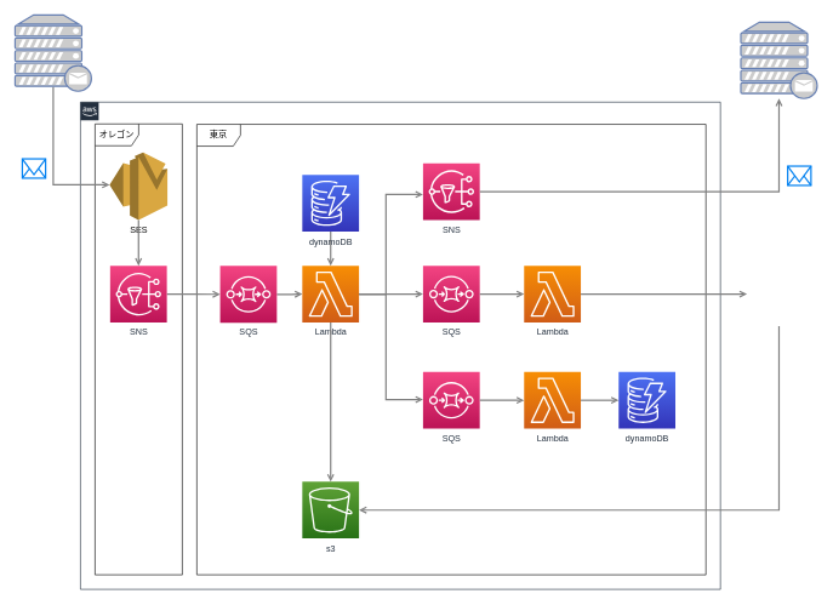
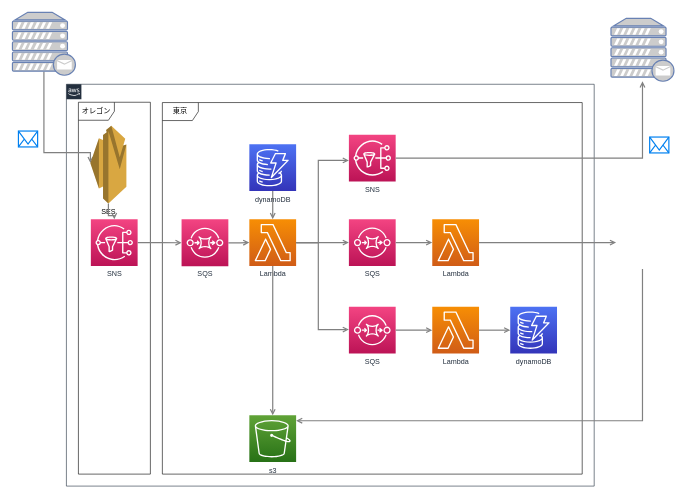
  <mxCell id="0" />
  <mxCell id="1" parent="0" />
  <mxCell id="2" value="" style="points=[[0,0],[0.25,0],[0.5,0],[0.75,0],[1,0],[1,0.25],[1,0.5],[1,0.75],[1,1],[0.75,1],[0.5,1],[0.25,1],[0,1],[0,0.75],[0,0.5],[0,0.25]];outlineConnect=0;gradientColor=none;html=1;whiteSpace=wrap;fontSize=12;fontStyle=0;shape=mxgraph.aws4.group;grIcon=mxgraph.aws4.group_aws_cloud_alt;strokeColor=#232F3E;fillColor=none;verticalAlign=top;align=left;spacingLeft=30;fontColor=#232F3E;dashed=0;" parent="1" vertex="1"><mxGeometry x="110" y="140" width="880" height="670" as="geometry" /></mxCell>
  <mxCell id="3" value="オレゴン" style="shape=umlFrame;whiteSpace=wrap;html=1;" parent="1" vertex="1"><mxGeometry x="130" y="170" width="120" height="620" as="geometry" /></mxCell>
  <mxCell id="4" value="東京" style="shape=umlFrame;whiteSpace=wrap;html=1;" parent="1" vertex="1"><mxGeometry x="270" y="170.5" width="700" height="619.5" as="geometry" /></mxCell>
  <mxCell id="5" style="edgeStyle=orthogonalEdgeStyle;rounded=0;orthogonalLoop=1;jettySize=auto;html=1;startArrow=none;startFill=0;endArrow=open;endFill=0;strokeWidth=2;strokeColor=#808080;" parent="1" source="12" target="7" edge="1"><mxGeometry relative="1" as="geometry"><mxPoint x="506.5" y="251.5" as="sourcePoint" /><mxPoint x="579" y="252" as="targetPoint" /><Array as="points" /></mxGeometry></mxCell>
  <mxCell id="6" style="edgeStyle=orthogonalEdgeStyle;rounded=0;orthogonalLoop=1;jettySize=auto;html=1;startArrow=none;startFill=0;endArrow=open;endFill=0;strokeWidth=2;strokeColor=#808080;" parent="1" source="13" target="12" edge="1"><mxGeometry relative="1" as="geometry"><Array as="points" /><mxPoint x="349" y="200" as="sourcePoint" /><mxPoint x="460" y="272" as="targetPoint" /></mxGeometry></mxCell>
  <mxCell id="7" value="Lambda" style="outlineConnect=0;fontColor=#232F3E;gradientColor=#F78E04;gradientDirection=north;fillColor=#D05C17;strokeColor=#ffffff;dashed=0;verticalLabelPosition=bottom;verticalAlign=top;align=center;html=1;fontSize=12;fontStyle=0;aspect=fixed;shape=mxgraph.aws4.resourceIcon;resIcon=mxgraph.aws4.lambda;" parent="1" vertex="1"><mxGeometry x="415" y="365" width="78" height="78" as="geometry" /></mxCell>
  <mxCell id="8" style="edgeStyle=orthogonalEdgeStyle;rounded=0;orthogonalLoop=1;jettySize=auto;html=1;startArrow=none;startFill=0;endArrow=open;endFill=0;strokeWidth=2;strokeColor=#808080;" parent="1" source="7" target="16" edge="1"><mxGeometry relative="1" as="geometry"><mxPoint x="659.5" y="251.5" as="sourcePoint" /><mxPoint x="732" y="257" as="targetPoint" /><Array as="points"><mxPoint x="530" y="404" /><mxPoint x="530" y="267" /></Array></mxGeometry></mxCell>
  <mxCell id="9" style="rounded=0;orthogonalLoop=1;jettySize=auto;html=1;startArrow=none;startFill=0;endArrow=open;endFill=0;strokeWidth=2;strokeColor=#808080;entryX=0;entryY=0.48;entryDx=0;entryDy=0;entryPerimeter=0;exitX=0.5;exitY=0.94;exitDx=0;exitDy=0;exitPerimeter=0;edgeStyle=orthogonalEdgeStyle;" parent="1" source="10" target="11" edge="1"><mxGeometry relative="1" as="geometry"><mxPoint x="460" y="70" as="sourcePoint" /><mxPoint x="418.5" y="252" as="targetPoint" /><Array as="points"><mxPoint x="73" y="254" /></Array></mxGeometry></mxCell>
  <mxCell id="10" value="" style="fontColor=#0066CC;verticalAlign=top;verticalLabelPosition=bottom;labelPosition=center;align=center;html=1;outlineConnect=0;fillColor=#CCCCCC;strokeColor=#6881B3;gradientColor=none;gradientDirection=north;strokeWidth=2;shape=mxgraph.networks.mail_server;labelBackgroundColor=none;" parent="1" vertex="1"><mxGeometry x="20" y="20" width="105" height="105" as="geometry" /></mxCell>
- <mxCell id="11" value="SES" style="outlineConnect=0;dashed=0;verticalLabelPosition=bottom;verticalAlign=top;align=center;html=1;shape=mxgraph.aws3.ses;fillColor=#D9A741;gradientColor=none;labelBackgroundColor=none;" parent="1" vertex="1"><mxGeometry x="150" y="209" width="79.5" height="93" as="geometry" /></mxCell>
+ <mxCell id="11" value="SES" style="outlineConnect=0;dashed=0;verticalLabelPosition=bottom;verticalAlign=top;align=center;html=1;shape=mxgraph.aws3.ses;fillColor=#D9A741;gradientColor=none;labelBackgroundColor=none;" parent="1" vertex="1"><mxGeometry x="150" y="209" width="60" height="130" as="geometry" /></mxCell>
  <mxCell id="12" value="SQS" style="outlineConnect=0;fontColor=#232F3E;gradientColor=#F34482;gradientDirection=north;fillColor=#BC1356;strokeColor=#ffffff;dashed=0;verticalLabelPosition=bottom;verticalAlign=top;align=center;html=1;fontSize=12;fontStyle=0;aspect=fixed;shape=mxgraph.aws4.resourceIcon;resIcon=mxgraph.aws4.sqs;labelBackgroundColor=none;" parent="1" vertex="1"><mxGeometry x="302" y="365.25" width="78" height="78" as="geometry" /></mxCell>
  <mxCell id="13" value="SNS" style="outlineConnect=0;fontColor=#232F3E;gradientColor=#F34482;gradientDirection=north;fillColor=#BC1356;strokeColor=#ffffff;dashed=0;verticalLabelPosition=bottom;verticalAlign=top;align=center;html=1;fontSize=12;fontStyle=0;aspect=fixed;shape=mxgraph.aws4.resourceIcon;resIcon=mxgraph.aws4.sns;labelBackgroundColor=none;" parent="1" vertex="1"><mxGeometry x="150.75" y="365" width="78" height="78" as="geometry" /></mxCell>
  <mxCell id="14" value="" style="html=1;verticalLabelPosition=bottom;align=center;labelBackgroundColor=#ffffff;verticalAlign=top;strokeWidth=2;strokeColor=#0080F0;shadow=0;dashed=0;shape=mxgraph.ios7.icons.mail;" parent="1" vertex="1"><mxGeometry x="30" y="218" width="32" height="26.5" as="geometry" /></mxCell>
  <mxCell id="15" style="edgeStyle=orthogonalEdgeStyle;rounded=0;orthogonalLoop=1;jettySize=auto;html=1;startArrow=none;startFill=0;endArrow=open;endFill=0;strokeWidth=2;strokeColor=#808080;" parent="1" source="11" target="13" edge="1"><mxGeometry relative="1" as="geometry"><Array as="points" /><mxPoint x="234" y="256" as="sourcePoint" /><mxPoint x="290" y="256" as="targetPoint" /></mxGeometry></mxCell>
  <mxCell id="16" value="SNS" style="outlineConnect=0;fontColor=#232F3E;gradientColor=#F34482;gradientDirection=north;fillColor=#BC1356;strokeColor=#ffffff;dashed=0;verticalLabelPosition=bottom;verticalAlign=top;align=center;html=1;fontSize=12;fontStyle=0;aspect=fixed;shape=mxgraph.aws4.resourceIcon;resIcon=mxgraph.aws4.sns;labelBackgroundColor=none;" parent="1" vertex="1"><mxGeometry x="581" y="224" width="78" height="78" as="geometry" /></mxCell>
  <mxCell id="17" style="edgeStyle=orthogonalEdgeStyle;rounded=0;orthogonalLoop=1;jettySize=auto;html=1;startArrow=none;startFill=0;endArrow=open;endFill=0;strokeWidth=2;strokeColor=#808080;" parent="1" source="16" target="18" edge="1"><mxGeometry relative="1" as="geometry"><Array as="points" /><mxPoint x="810" y="257" as="sourcePoint" /><mxPoint x="457" y="267" as="targetPoint" /></mxGeometry></mxCell>
  <mxCell id="18" value="" style="fontColor=#0066CC;verticalAlign=top;verticalLabelPosition=bottom;labelPosition=center;align=center;html=1;outlineConnect=0;fillColor=#CCCCCC;strokeColor=#6881B3;gradientColor=none;gradientDirection=north;strokeWidth=2;shape=mxgraph.networks.mail_server;labelBackgroundColor=none;" parent="1" vertex="1"><mxGeometry x="1018" y="30" width="105" height="105" as="geometry" /></mxCell>
  <mxCell id="19" value="" style="html=1;verticalLabelPosition=bottom;align=center;labelBackgroundColor=#ffffff;verticalAlign=top;strokeWidth=2;strokeColor=#0080F0;shadow=0;dashed=0;shape=mxgraph.ios7.icons.mail;" parent="1" vertex="1"><mxGeometry x="1082.5" y="228" width="32" height="26.5" as="geometry" /></mxCell>
  <mxCell id="20" value="SQS" style="outlineConnect=0;fontColor=#232F3E;gradientColor=#F34482;gradientDirection=north;fillColor=#BC1356;strokeColor=#ffffff;dashed=0;verticalLabelPosition=bottom;verticalAlign=top;align=center;html=1;fontSize=12;fontStyle=0;aspect=fixed;shape=mxgraph.aws4.resourceIcon;resIcon=mxgraph.aws4.sqs;labelBackgroundColor=none;" parent="1" vertex="1"><mxGeometry x="581" y="365" width="78" height="78" as="geometry" /></mxCell>
  <mxCell id="21" value="" style="shape=image;html=1;verticalAlign=top;verticalLabelPosition=bottom;labelBackgroundColor=#ffffff;imageAspect=0;aspect=fixed;image=https://cdn3.iconfinder.com/data/icons/social-network-30/512/social-08-128.png" parent="1" vertex="1"><mxGeometry x="1026.5" y="360" width="88" height="88" as="geometry" /></mxCell>
  <mxCell id="22" style="edgeStyle=orthogonalEdgeStyle;rounded=0;orthogonalLoop=1;jettySize=auto;html=1;startArrow=none;startFill=0;endArrow=open;endFill=0;strokeWidth=2;strokeColor=#808080;" parent="1" source="7" target="20" edge="1"><mxGeometry relative="1" as="geometry"><mxPoint x="685" y="267" as="sourcePoint" /><mxPoint x="742" y="267" as="targetPoint" /><Array as="points" /></mxGeometry></mxCell>
  <mxCell id="23" value="Lambda" style="outlineConnect=0;fontColor=#232F3E;gradientColor=#F78E04;gradientDirection=north;fillColor=#D05C17;strokeColor=#ffffff;dashed=0;verticalLabelPosition=bottom;verticalAlign=top;align=center;html=1;fontSize=12;fontStyle=0;aspect=fixed;shape=mxgraph.aws4.resourceIcon;resIcon=mxgraph.aws4.lambda;" parent="1" vertex="1"><mxGeometry x="720" y="365" width="78" height="78" as="geometry" /></mxCell>
  <mxCell id="24" style="edgeStyle=orthogonalEdgeStyle;rounded=0;orthogonalLoop=1;jettySize=auto;html=1;startArrow=none;startFill=0;endArrow=open;endFill=0;strokeWidth=2;strokeColor=#808080;" parent="1" source="20" target="23" edge="1"><mxGeometry relative="1" as="geometry"><mxPoint x="781" y="296" as="sourcePoint" /><mxPoint x="781" y="370" as="targetPoint" /><Array as="points" /></mxGeometry></mxCell>
  <mxCell id="25" style="edgeStyle=orthogonalEdgeStyle;rounded=0;orthogonalLoop=1;jettySize=auto;html=1;startArrow=none;startFill=0;endArrow=open;endFill=0;strokeWidth=2;strokeColor=#808080;" parent="1" source="23" target="21" edge="1"><mxGeometry relative="1" as="geometry"><mxPoint x="820" y="409" as="sourcePoint" /><mxPoint x="877" y="409" as="targetPoint" /><Array as="points" /></mxGeometry></mxCell>
  <mxCell id="26" value="Lambda" style="outlineConnect=0;fontColor=#232F3E;gradientColor=#F78E04;gradientDirection=north;fillColor=#D05C17;strokeColor=#ffffff;dashed=0;verticalLabelPosition=bottom;verticalAlign=top;align=center;html=1;fontSize=12;fontStyle=0;aspect=fixed;shape=mxgraph.aws4.resourceIcon;resIcon=mxgraph.aws4.lambda;" parent="1" vertex="1"><mxGeometry x="720" y="511" width="78" height="78" as="geometry" /></mxCell>
  <mxCell id="27" value="SQS" style="outlineConnect=0;fontColor=#232F3E;gradientColor=#F34482;gradientDirection=north;fillColor=#BC1356;strokeColor=#ffffff;dashed=0;verticalLabelPosition=bottom;verticalAlign=top;align=center;html=1;fontSize=12;fontStyle=0;aspect=fixed;shape=mxgraph.aws4.resourceIcon;resIcon=mxgraph.aws4.sqs;labelBackgroundColor=none;" parent="1" vertex="1"><mxGeometry x="581" y="511" width="78" height="78" as="geometry" /></mxCell>
  <mxCell id="28" style="edgeStyle=orthogonalEdgeStyle;rounded=0;orthogonalLoop=1;jettySize=auto;html=1;startArrow=none;startFill=0;endArrow=open;endFill=0;strokeWidth=2;strokeColor=#808080;" parent="1" source="7" target="27" edge="1"><mxGeometry relative="1" as="geometry"><mxPoint x="488" y="414" as="sourcePoint" /><mxPoint x="591" y="414" as="targetPoint" /><Array as="points"><mxPoint x="530" y="404" /><mxPoint x="530" y="549" /></Array></mxGeometry></mxCell>
  <mxCell id="29" style="rounded=0;orthogonalLoop=1;jettySize=auto;html=1;startArrow=none;startFill=0;endArrow=open;endFill=0;strokeWidth=2;strokeColor=#808080;" parent="1" source="27" target="26" edge="1"><mxGeometry relative="1" as="geometry"><mxPoint x="669" y="414" as="sourcePoint" /><mxPoint x="730" y="414" as="targetPoint" /></mxGeometry></mxCell>
  <mxCell id="30" style="rounded=0;orthogonalLoop=1;jettySize=auto;html=1;startArrow=none;startFill=0;endArrow=open;endFill=0;strokeWidth=2;strokeColor=#808080;" parent="1" source="26" target="33" edge="1"><mxGeometry relative="1" as="geometry"><mxPoint x="669" y="559" as="sourcePoint" /><mxPoint x="851" y="550.359" as="targetPoint" /></mxGeometry></mxCell>
  <mxCell id="31" style="rounded=0;orthogonalLoop=1;jettySize=auto;html=1;startArrow=none;startFill=0;endArrow=open;endFill=0;strokeWidth=2;strokeColor=#808080;" parent="1" source="32" target="7" edge="1"><mxGeometry relative="1" as="geometry"><mxPoint x="454" y="446" as="sourcePoint" /><mxPoint x="861" y="559.471" as="targetPoint" /></mxGeometry></mxCell>
  <mxCell id="32" value="dynamoDB" style="outlineConnect=0;fontColor=#232F3E;gradientColor=#4D72F3;gradientDirection=north;fillColor=#3334B9;strokeColor=#ffffff;dashed=0;verticalLabelPosition=bottom;verticalAlign=top;align=center;html=1;fontSize=12;fontStyle=0;aspect=fixed;shape=mxgraph.aws4.resourceIcon;resIcon=mxgraph.aws4.dynamodb;" vertex="1" parent="1"><mxGeometry x="415" y="240" width="78" height="78" as="geometry" /></mxCell>
  <mxCell id="33" value="dynamoDB" style="outlineConnect=0;fontColor=#232F3E;gradientColor=#4D72F3;gradientDirection=north;fillColor=#3334B9;strokeColor=#ffffff;dashed=0;verticalLabelPosition=bottom;verticalAlign=top;align=center;html=1;fontSize=12;fontStyle=0;aspect=fixed;shape=mxgraph.aws4.resourceIcon;resIcon=mxgraph.aws4.dynamodb;" vertex="1" parent="1"><mxGeometry x="850" y="511" width="78" height="78" as="geometry" /></mxCell>
- <mxCell id="34" value="s3" style="outlineConnect=0;fontColor=#232F3E;gradientColor=#60A337;gradientDirection=north;fillColor=#277116;strokeColor=#ffffff;dashed=0;verticalLabelPosition=bottom;verticalAlign=top;align=center;html=1;fontSize=12;fontStyle=0;aspect=fixed;shape=mxgraph.aws4.resourceIcon;resIcon=mxgraph.aws4.s3;" vertex="1" parent="1"><mxGeometry x="415" y="662" width="78" height="78" as="geometry" /></mxCell>
+ <mxCell id="34" value="s3" style="outlineConnect=0;fontColor=#232F3E;gradientColor=#60A337;gradientDirection=north;fillColor=#277116;strokeColor=#ffffff;dashed=0;verticalLabelPosition=bottom;verticalAlign=top;align=center;html=1;fontSize=12;fontStyle=0;aspect=fixed;shape=mxgraph.aws4.resourceIcon;resIcon=mxgraph.aws4.s3;" vertex="1" parent="1"><mxGeometry x="415" y="692" width="78" height="78" as="geometry" /></mxCell>
  <mxCell id="35" style="edgeStyle=orthogonalEdgeStyle;rounded=0;orthogonalLoop=1;jettySize=auto;html=1;startArrow=none;startFill=0;endArrow=open;endFill=0;strokeWidth=2;strokeColor=#808080;" edge="1" parent="1" source="7" target="34"><mxGeometry relative="1" as="geometry"><mxPoint x="470" y="420" as="sourcePoint" /><mxPoint x="425" y="414.067" as="targetPoint" /><Array as="points" /></mxGeometry></mxCell>
  <mxCell id="36" style="rounded=0;orthogonalLoop=1;jettySize=auto;html=1;startArrow=none;startFill=0;endArrow=open;endFill=0;strokeWidth=2;strokeColor=#808080;exitX=0.5;exitY=1;exitDx=0;exitDy=0;edgeStyle=orthogonalEdgeStyle;" edge="1" parent="1" source="21" target="34"><mxGeometry relative="1" as="geometry"><mxPoint x="1070" y="420" as="sourcePoint" /><mxPoint x="470" y="701" as="targetPoint" /><Array as="points"><mxPoint x="1070" y="701" /></Array></mxGeometry></mxCell>
